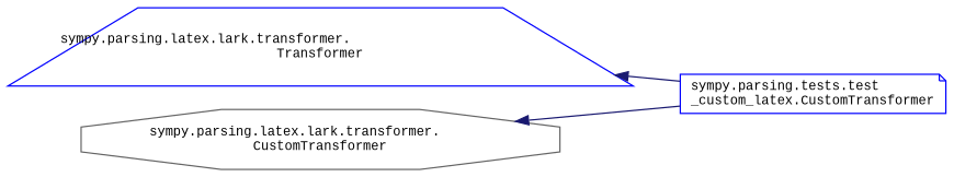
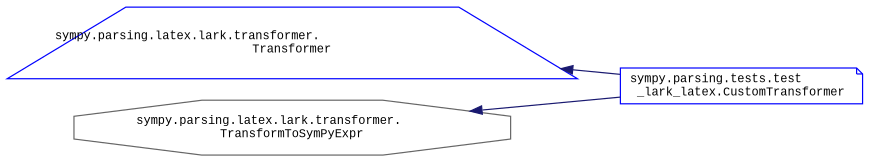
  digraph {
    fontname="Liberation Mono"
    rankdir=LR
    node [color=blue fillcolor=white fontname="Liberation Mono" fontsize=10 style=filled]
    edge [color=midnightblue dir=back fontname="Liberation Mono" fontsize=10 labelfontname=Helvetica labelfontsize=10 style=solid]
    n1 [height=0.2 label="sympy.parsing.latex.lark.transformer.\lTransformer" shape=trapezium width=0.4]
-   n2 [height=0.2 label="sympy.parsing.tests.test\l_custom_latex.CustomTransformer" shape=note width=0.4]
-   n3 [color=gray40 height=0.2 label="sympy.parsing.latex.lark.transformer.\lCustomTransformer" shape=octagon width=0.4]
+   n2 [height=0.2 label="sympy.parsing.tests.test\l_lark_latex.CustomTransformer" shape=note width=0.4]
+   n3 [color=gray40 height=0.2 label="sympy.parsing.latex.lark.transformer.\lTransformToSymPyExpr" shape=octagon width=0.4]
    n1 -> n2
    n3 -> n2
  }
